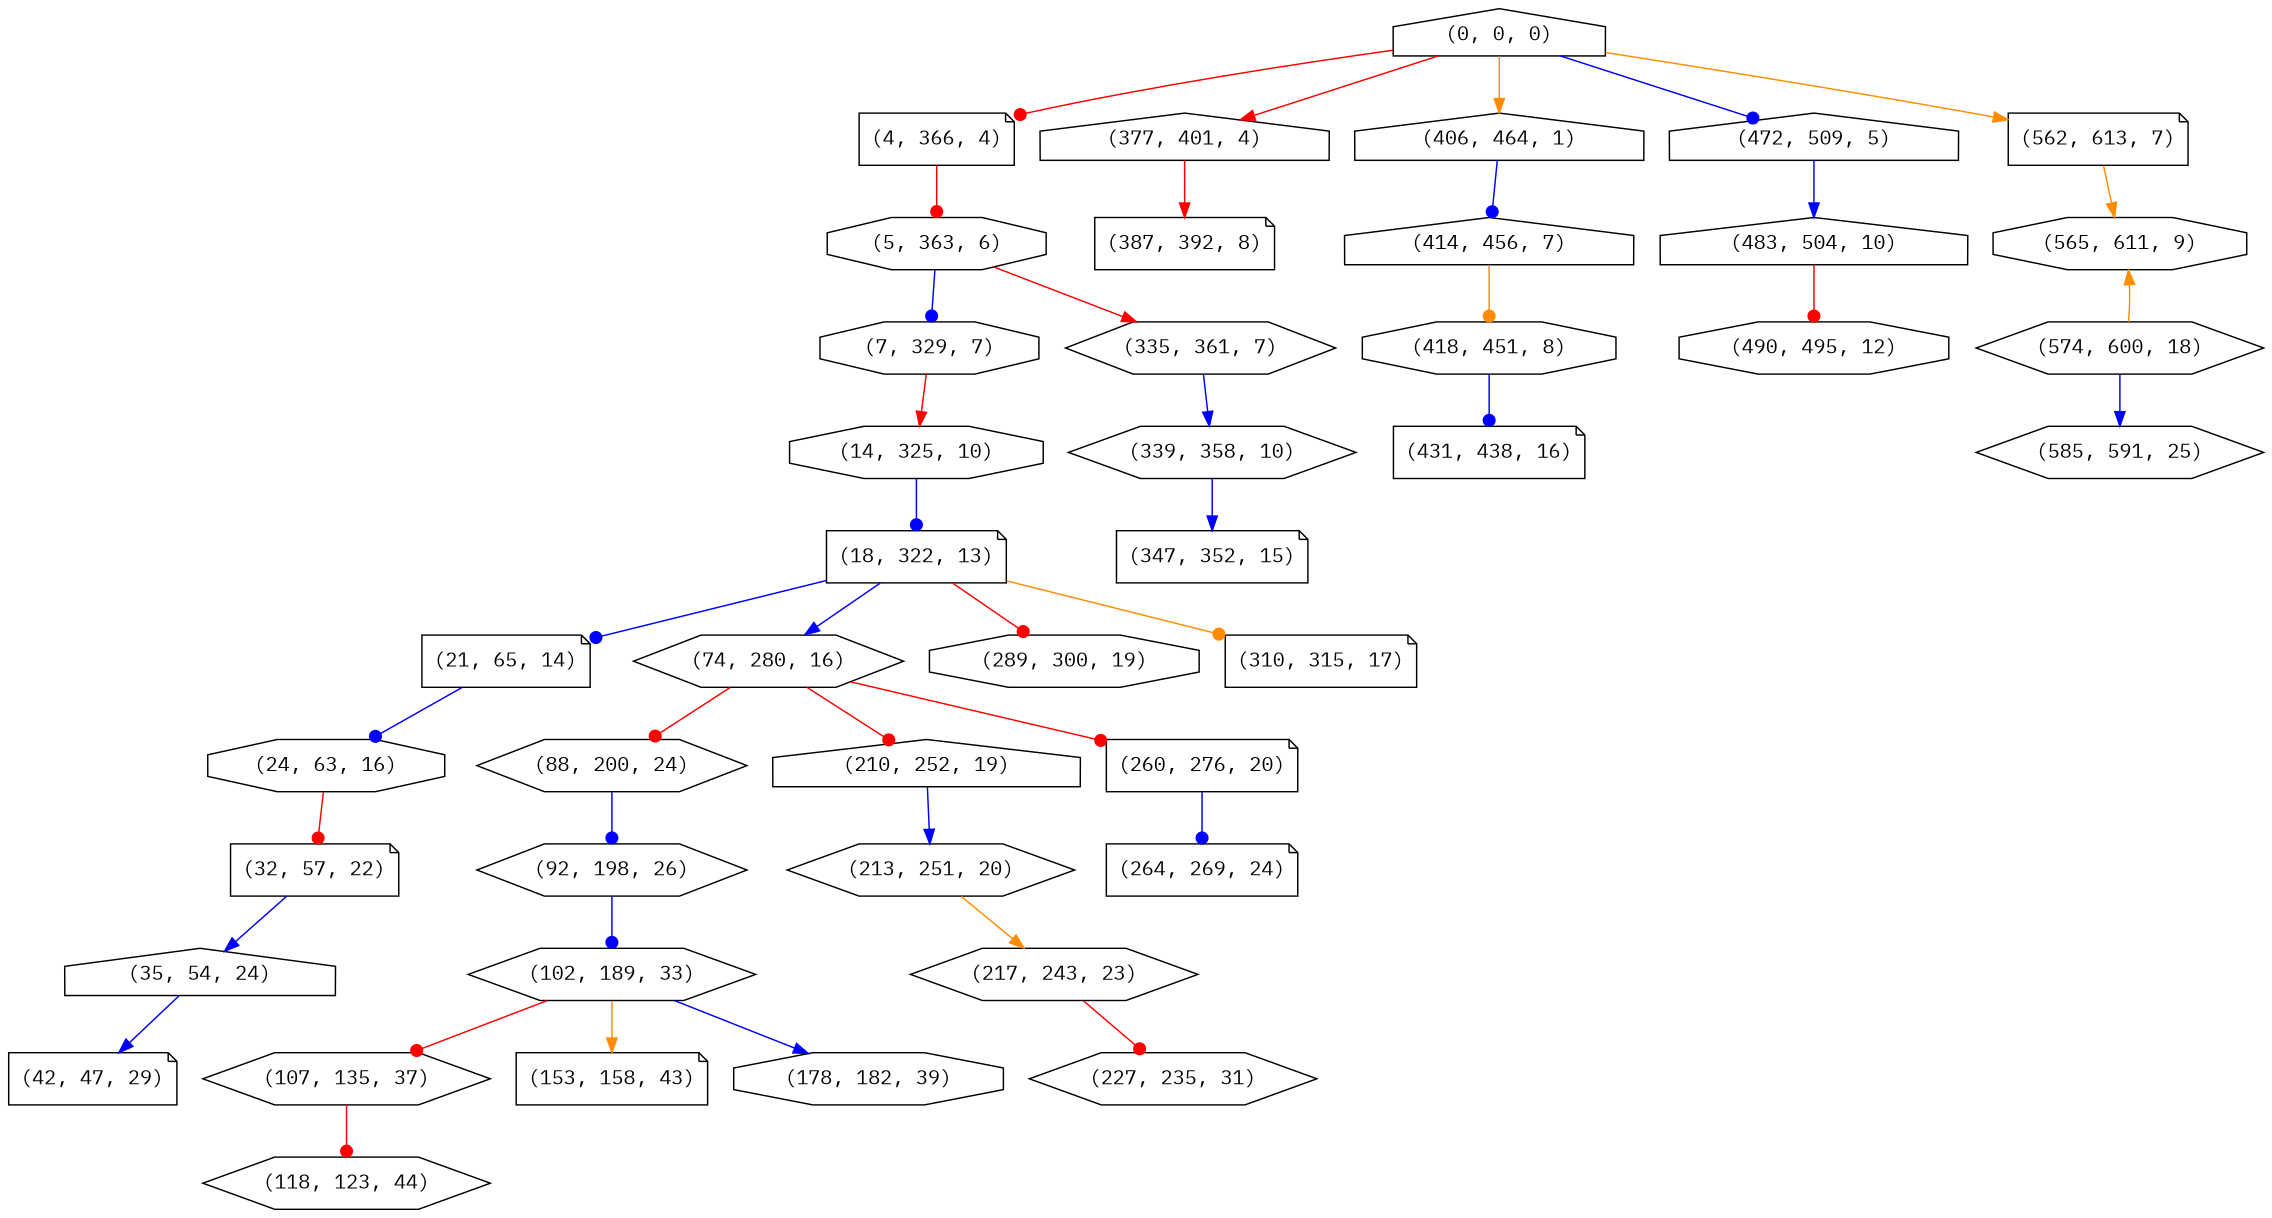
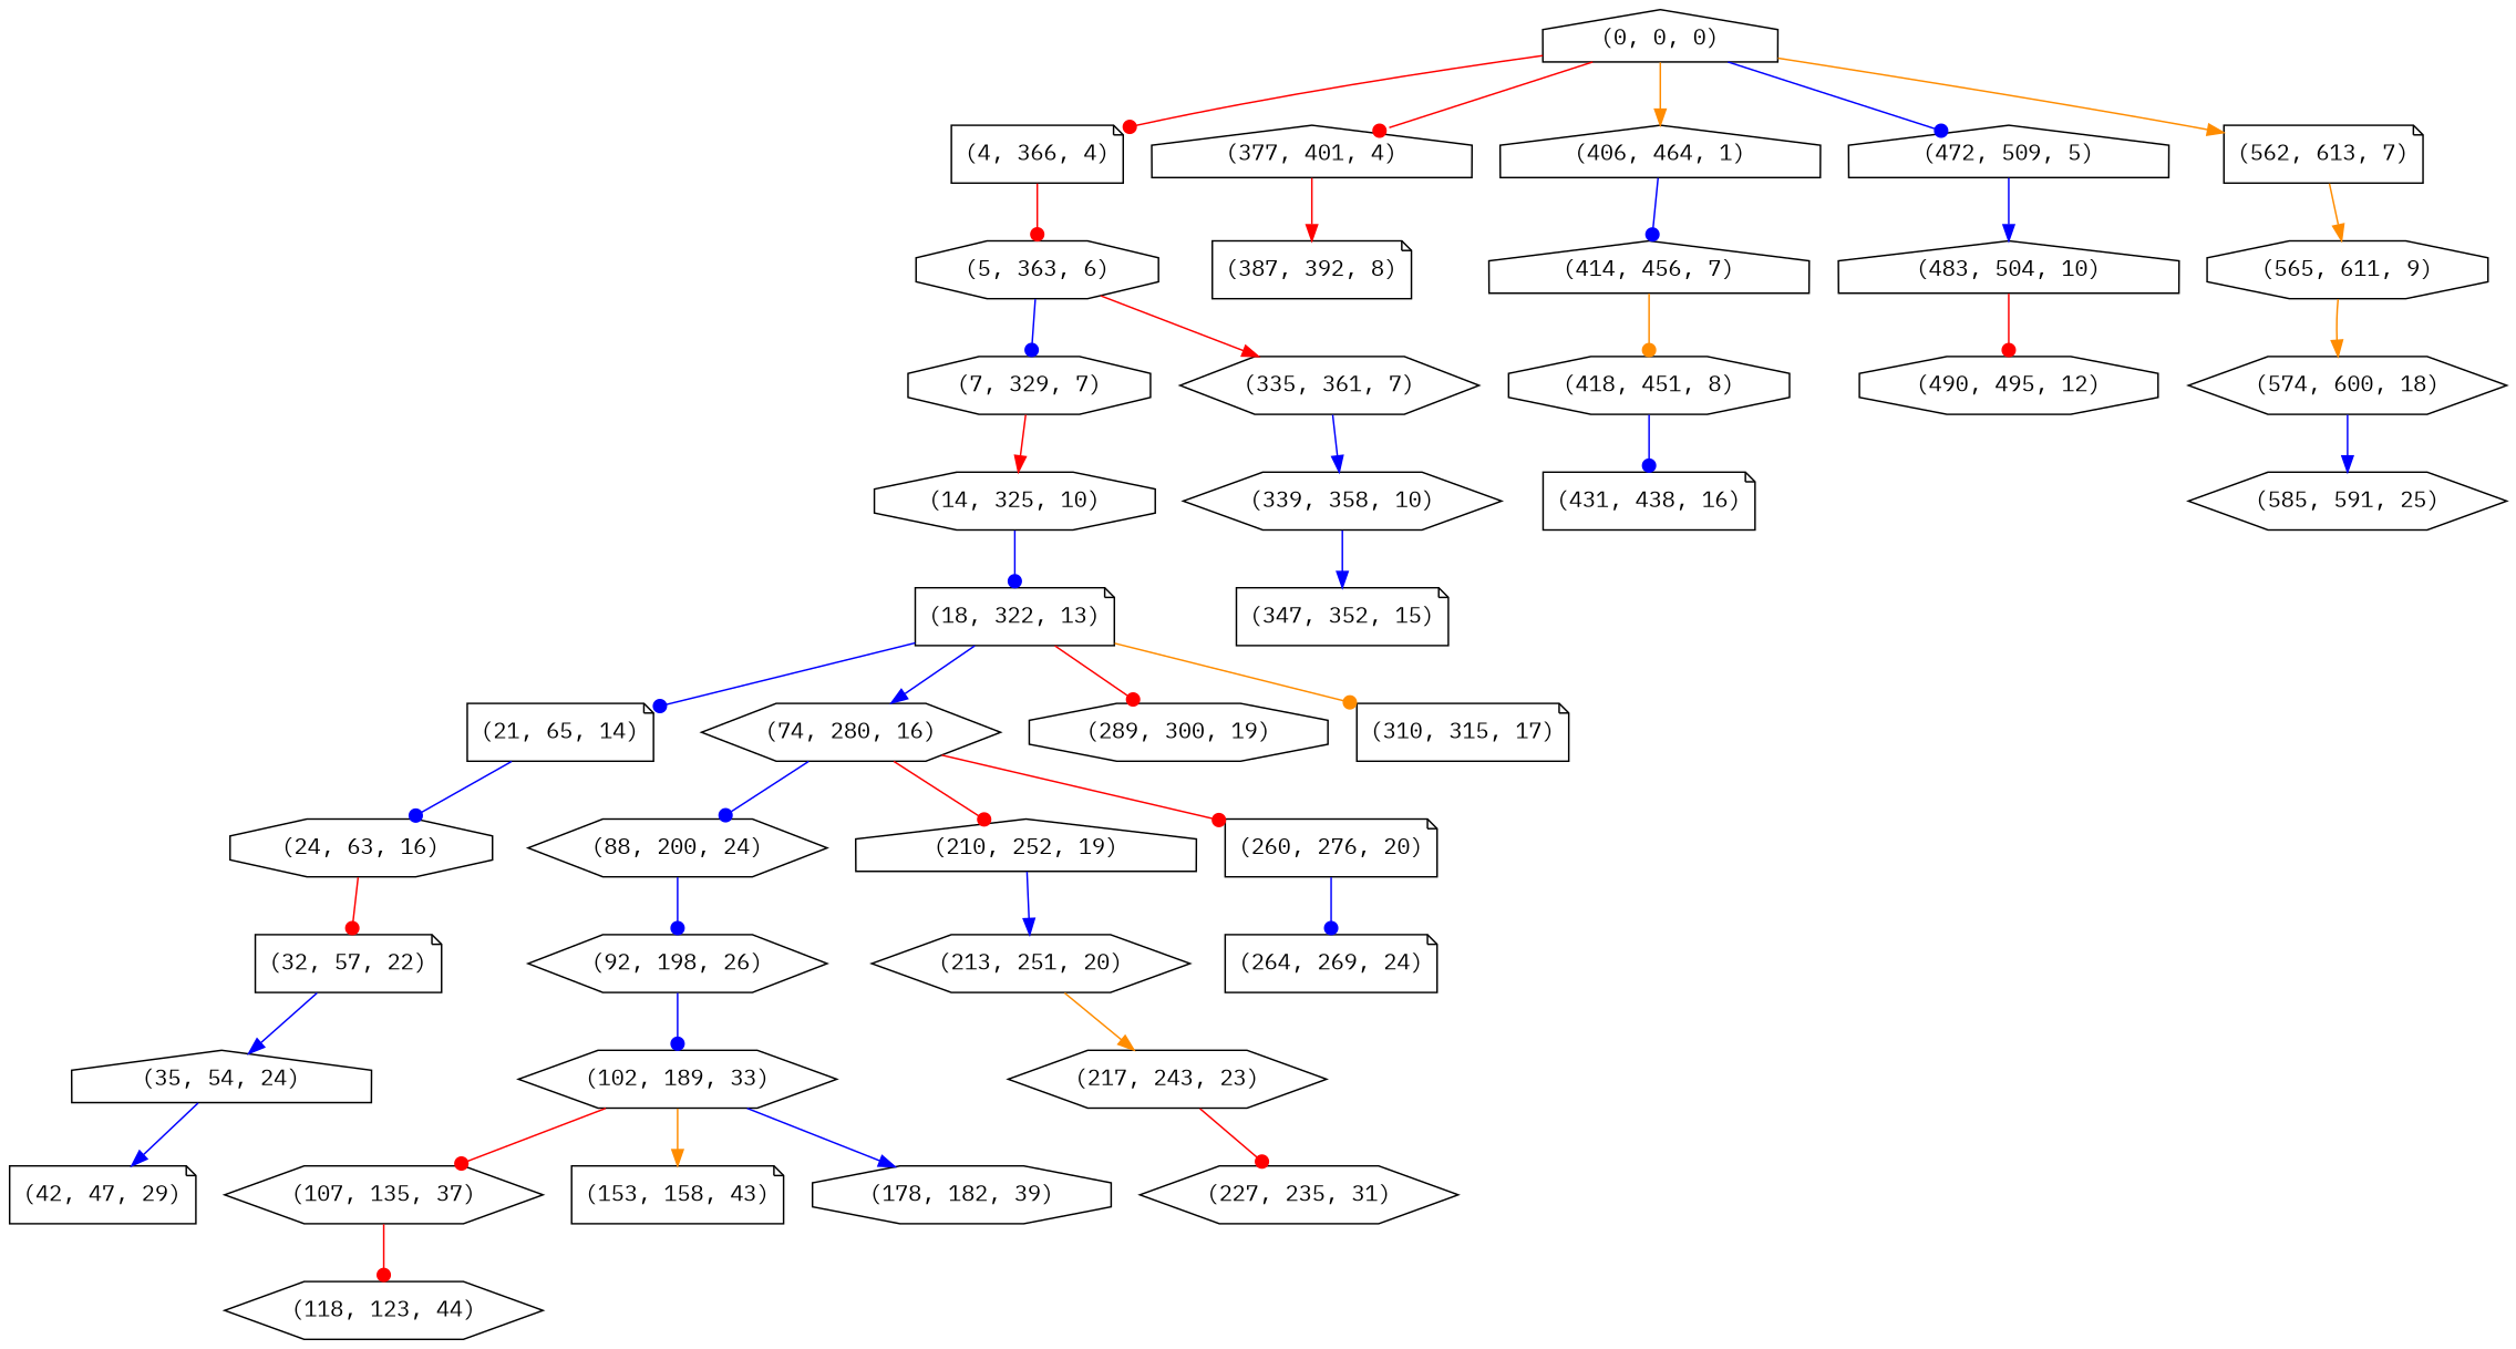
  digraph {
    fontname="IBM Plex Mono"
    node [fontname="IBM Plex Mono" shape=note]
    edge [arrowhead=dot color=blue fontname="IBM Plex Mono"]
    "(0, 0, 0)" [shape=house]
    "(4, 366, 4)"
    "(377, 401, 4)" [shape=house]
    "(406, 464, 1)" [shape=house]
    "(472, 509, 5)" [shape=house]
    "(562, 613, 7)"
    n7 [label="(5, 363, 6)" shape=octagon]
    "(387, 392, 8)"
    "(414, 456, 7)" [shape=house]
    "(483, 504, 10)" [shape=house]
    "(565, 611, 9)" [shape=octagon]
    "(7, 329, 7)" [shape=octagon]
    "(335, 361, 7)" [shape=hexagon]
    "(14, 325, 10)" [shape=octagon]
    "(339, 358, 10)" [shape=hexagon]
    "(18, 322, 13)"
    "(21, 65, 14)"
    "(74, 280, 16)" [shape=hexagon]
    "(289, 300, 19)" [shape=octagon]
    "(310, 315, 17)"
    "(24, 63, 16)" [shape=octagon]
    "(88, 200, 24)" [shape=hexagon]
    "(210, 252, 19)" [shape=house]
    "(260, 276, 20)"
    "(32, 57, 22)"
    "(35, 54, 24)" [shape=house]
    "(42, 47, 29)"
    "(92, 198, 26)" [shape=hexagon]
    "(213, 251, 20)" [shape=hexagon]
    "(264, 269, 24)"
    "(102, 189, 33)" [shape=hexagon]
    "(107, 135, 37)" [shape=hexagon]
    "(153, 158, 43)"
    "(178, 182, 39)" [shape=octagon]
    "(118, 123, 44)" [shape=hexagon]
    "(217, 243, 23)" [shape=hexagon]
    "(227, 235, 31)" [shape=hexagon]
    "(347, 352, 15)"
    "(418, 451, 8)" [shape=octagon]
    "(431, 438, 16)"
    "(490, 495, 12)" [shape=octagon]
    "(574, 600, 18)" [shape=hexagon]
    "(585, 591, 25)" [shape=hexagon]
    "(0, 0, 0)" -> "(4, 366, 4)" [color=red]
-   "(0, 0, 0)" -> "(377, 401, 4)" [arrowhead=normal color=red]
+   "(0, 0, 0)" -> "(377, 401, 4)" [color=red]
    "(0, 0, 0)" -> "(406, 464, 1)" [arrowhead=normal color=darkorange]
    "(0, 0, 0)" -> "(472, 509, 5)"
    "(0, 0, 0)" -> "(562, 613, 7)" [arrowhead=normal color=darkorange]
    "(4, 366, 4)" -> n7 [color=red]
    "(377, 401, 4)" -> "(387, 392, 8)" [arrowhead=normal color=red]
    "(406, 464, 1)" -> "(414, 456, 7)"
    "(472, 509, 5)" -> "(483, 504, 10)" [arrowhead=normal]
    "(562, 613, 7)" -> "(565, 611, 9)" [arrowhead=normal color=darkorange]
    n7 -> "(7, 329, 7)"
    n7 -> "(335, 361, 7)" [arrowhead=normal color=red]
    "(414, 456, 7)" -> "(418, 451, 8)" [color=darkorange]
    "(483, 504, 10)" -> "(490, 495, 12)" [color=red]
-   "(574, 600, 18)" -> "(565, 611, 9)" [arrowhead=normal color=darkorange]
+   "(565, 611, 9)" -> "(574, 600, 18)" [arrowhead=normal color=darkorange]
    "(7, 329, 7)" -> "(14, 325, 10)" [arrowhead=normal color=red]
    "(335, 361, 7)" -> "(339, 358, 10)" [arrowhead=normal]
    "(14, 325, 10)" -> "(18, 322, 13)"
    "(339, 358, 10)" -> "(347, 352, 15)" [arrowhead=normal]
    "(18, 322, 13)" -> "(21, 65, 14)"
    "(18, 322, 13)" -> "(74, 280, 16)" [arrowhead=normal]
    "(18, 322, 13)" -> "(289, 300, 19)" [color=red]
    "(18, 322, 13)" -> "(310, 315, 17)" [color=darkorange]
    "(21, 65, 14)" -> "(24, 63, 16)"
-   "(74, 280, 16)" -> "(88, 200, 24)" [color=red]
+   "(74, 280, 16)" -> "(88, 200, 24)"
    "(74, 280, 16)" -> "(210, 252, 19)" [color=red]
    "(74, 280, 16)" -> "(260, 276, 20)" [color=red]
    "(24, 63, 16)" -> "(32, 57, 22)" [color=red]
    "(88, 200, 24)" -> "(92, 198, 26)"
    "(210, 252, 19)" -> "(213, 251, 20)" [arrowhead=normal]
    "(260, 276, 20)" -> "(264, 269, 24)"
    "(32, 57, 22)" -> "(35, 54, 24)" [arrowhead=normal]
    "(35, 54, 24)" -> "(42, 47, 29)" [arrowhead=normal]
    "(92, 198, 26)" -> "(102, 189, 33)"
    "(213, 251, 20)" -> "(217, 243, 23)" [arrowhead=normal color=darkorange]
    "(102, 189, 33)" -> "(107, 135, 37)" [color=red]
    "(102, 189, 33)" -> "(153, 158, 43)" [arrowhead=normal color=darkorange]
    "(102, 189, 33)" -> "(178, 182, 39)" [arrowhead=normal]
    "(107, 135, 37)" -> "(118, 123, 44)" [color=red]
    "(217, 243, 23)" -> "(227, 235, 31)" [color=red]
    "(418, 451, 8)" -> "(431, 438, 16)"
    "(574, 600, 18)" -> "(585, 591, 25)" [arrowhead=normal]
  }
